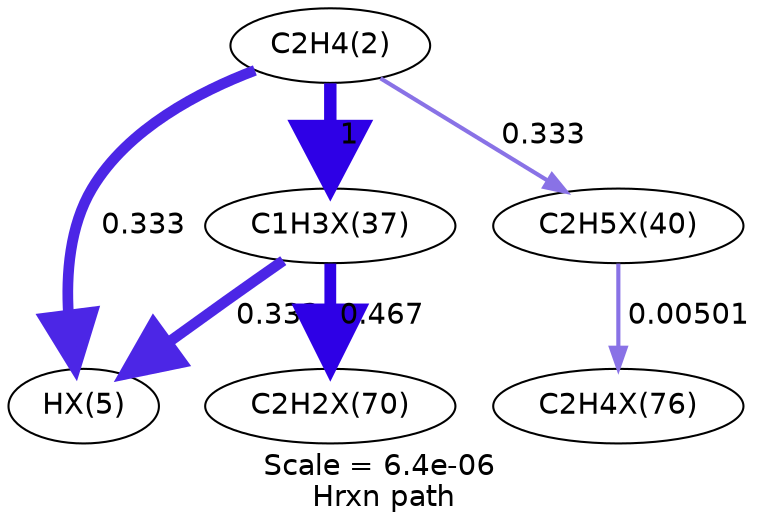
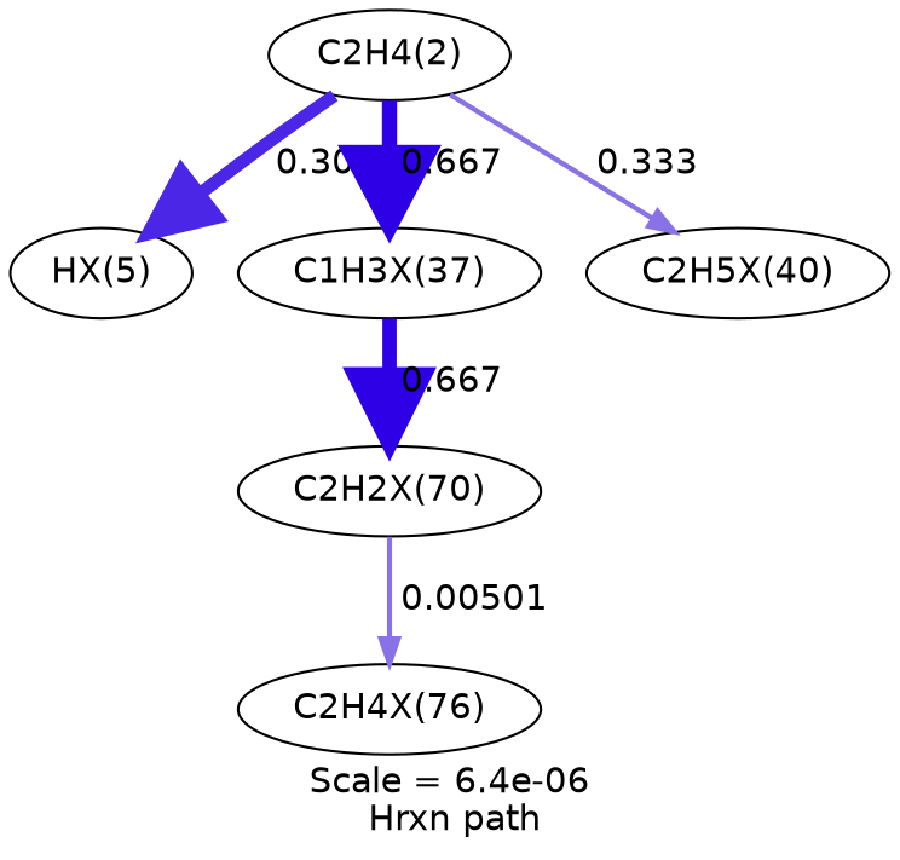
  digraph {
    fontname=Helvetica
    label="Scale = 6.4e-06\l Hrxn path"
    node [fontname=Helvetica]
    edge [arrowsize=2.59 color="0.7, 0.833, 0.9" fontname=Helvetica style="setlinewidth(5.17)"]
    n1 [label="C2H4(2)"]
    n2 [label="HX(5)"]
    n3 [label="C1H3X(37)"]
    n4 [label="C2H5X(40)"]
    n5 [label="C2H2X(70)"]
    n6 [label="C2H4X(76)"]
-   n1 -> n2 [label=" 0.333"]
-   n1 -> n3 [arrowsize=3 color="0.7, 1.5, 0.9" label=" 1" style="setlinewidth(6)"]
+   n1 -> n2 [label=" 0.303"]
+   n1 -> n3 [arrowsize=3 color="0.7, 1.5, 0.9" label=" 0.667" style="setlinewidth(6)"]
    n1 -> n4 [arrowsize=1 color="0.7, 0.505, 0.9" label=" 0.333" style="setlinewidth(2)"]
-   n3 -> n2 [label=" 0.333"]
-   n3 -> n5 [arrowsize=2.85 color="0.7, 1.17, 0.9" label=" 0.467" style="setlinewidth(5.69)"]
-   n4 -> n6 [arrowsize=1 color="0.7, 0.505, 0.9" label=" 0.00501" style="setlinewidth(2)"]
+   n3 -> n5 [arrowsize=2.85 color="0.7, 1.17, 0.9" label=" 0.667" style="setlinewidth(5.69)"]
+   n5 -> n6 [arrowsize=1 color="0.7, 0.505, 0.9" label=" 0.00501" style="setlinewidth(2)"]
  }
